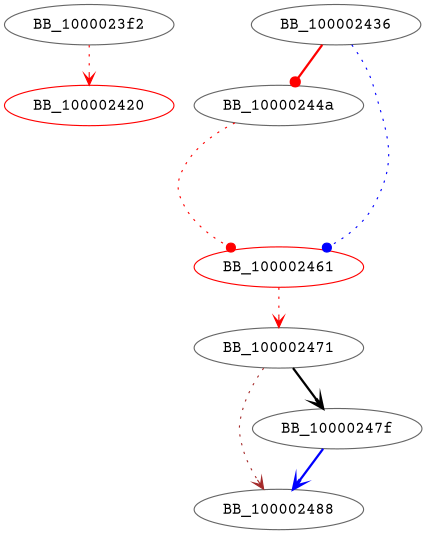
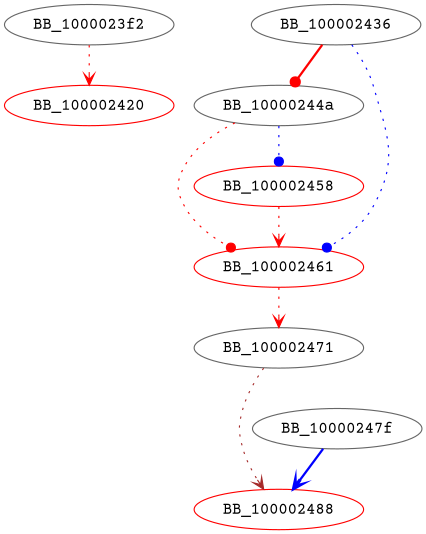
  digraph {
    fontname="Courier Prime"
    node [color=gray40 fontname="Courier Prime"]
    edge [arrowhead=vee color=red fontname="Courier Prime" style=dotted]
    n1 [color=red label=BB_100002420]
    BB_1000023f2
    BB_100002436
    BB_10000244a
    BB_100002461 [color=red]
+   BB_100002458 [color=red]
    BB_100002471
-   BB_100002488
+   BB_100002488 [color=red]
    BB_10000247f
    BB_1000023f2 -> n1
    BB_100002436 -> BB_10000244a [arrowhead=dot style=bold]
    BB_100002436 -> BB_100002461 [arrowhead=dot color=blue]
    BB_10000244a -> BB_100002461 [arrowhead=dot]
+   BB_10000244a -> BB_100002458 [arrowhead=dot color=blue]
    BB_100002461 -> BB_100002471
+   BB_100002458 -> BB_100002461
    BB_100002471 -> BB_100002488 [color=brown]
-   BB_100002471 -> BB_10000247f [color=black style=bold]
    BB_10000247f -> BB_100002488 [color=blue style=bold]
  }
